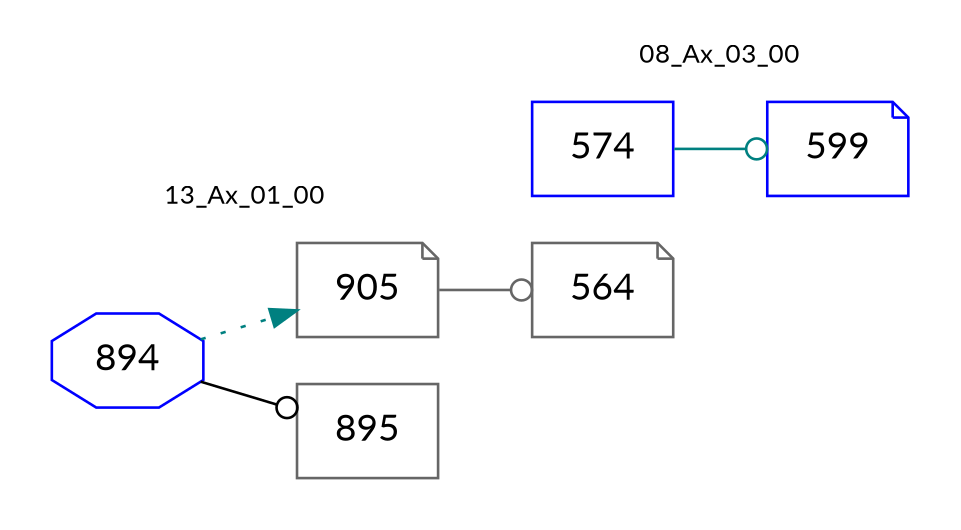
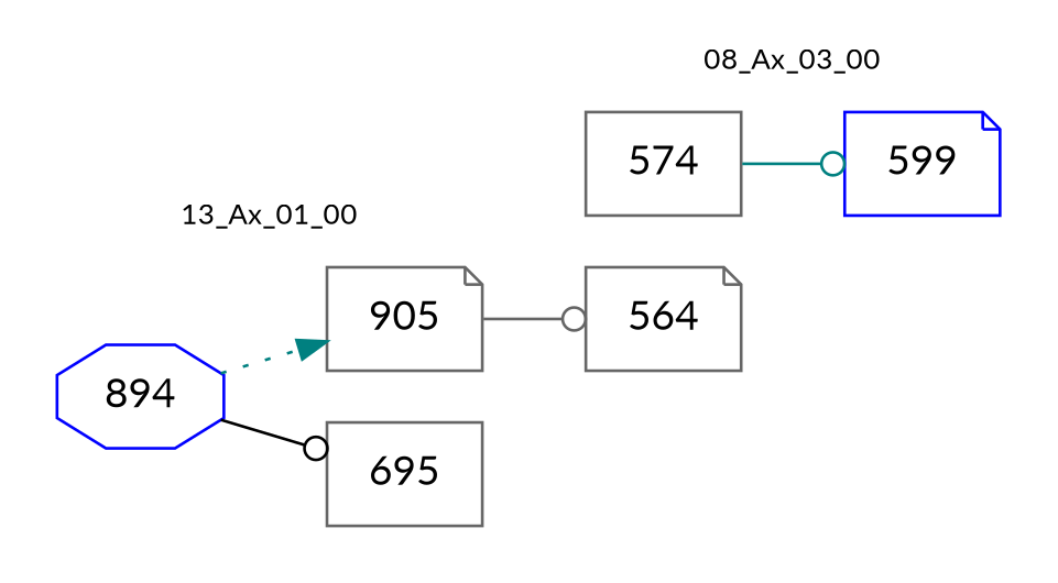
  digraph {
    fontname=Lato
    rankdir=LR
    node [color=blue fontname=Lato shape=note]
    edge [arrowhead=odot color=teal fontname=Lato style=solid]
    n1 [label=894 shape=octagon]
-   n2 [color=gray40 label=895 shape=box]
+   n2 [color=gray40 label=695 shape=box]
    n3 [color=gray40 label=905]
-   n4 [label=574 shape=box]
+   n4 [color=gray40 label=574 shape=box]
    n5 [color=gray40 label=564]
    n6 [label=599]
    subgraph cluster_1 {
      color=white
      fontsize=10
      label="13_Ax_01_00"
      n1
      n2
      n3
    }
    subgraph cluster_2 {
      color=white
      fontsize=10
      label="08_Ax_03_00"
      n4
      n5
      n6
    }
    n1 -> n2 [color=black]
    n1 -> n3 [arrowhead=normal style=dotted]
    n3 -> n5 [color=gray40]
    n4 -> n6
  }
